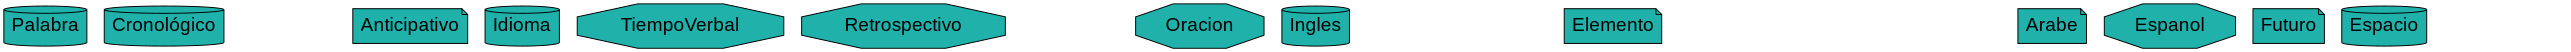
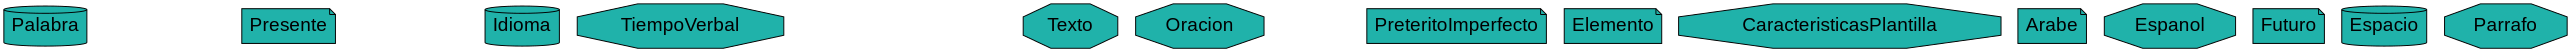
  graph {
    node [fillcolor=lightseagreen fontname=Arial fontsize=20 shape=octagon style=filled]
    n1 [label=Palabra shape=cylinder]
-   n2 [label="Cronológico" shape=cylinder]
-   n4 [label=Anticipativo shape=note]
+   n3 [label=Presente shape=note]
    n5 [label=Idioma shape=cylinder]
    n6 [label=TiempoVerbal]
-   n7 [label=Retrospectivo]
+   n8 [label=Texto]
    n9 [label=Oracion]
-   n10 [label=Ingles shape=cylinder]
+   n11 [label=PreteritoImperfecto shape=note]
    n12 [label=Elemento shape=note]
+   n13 [label=CaracteristicasPlantilla]
    n14 [label=Arabe shape=note]
    n15 [label=Espanol]
    n16 [label=Futuro shape=note]
    n17 [label=Espacio shape=cylinder]
+   n18 [label=Parrafo]
  }
